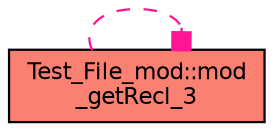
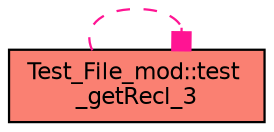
  digraph {
    rankdir=LR
-   n1 [color=black fillcolor=salmon fontcolor=black fontname=Helvetica fontsize=10 height=0.2 label="Test_File_mod::mod\l_getRecl_3" shape=record style=filled width=0.4]
+   n1 [color=black fillcolor=salmon fontcolor=black fontname=Helvetica fontsize=10 height=0.2 label="Test_File_mod::test\l_getRecl_3" shape=record style=filled width=0.4]
    n1 -> n1 [color=deeppink fontname=Helvetica fontsize=10 labelfontname=Helvetica labelfontsize=10 style=dashed arrowhead=box]
  }
